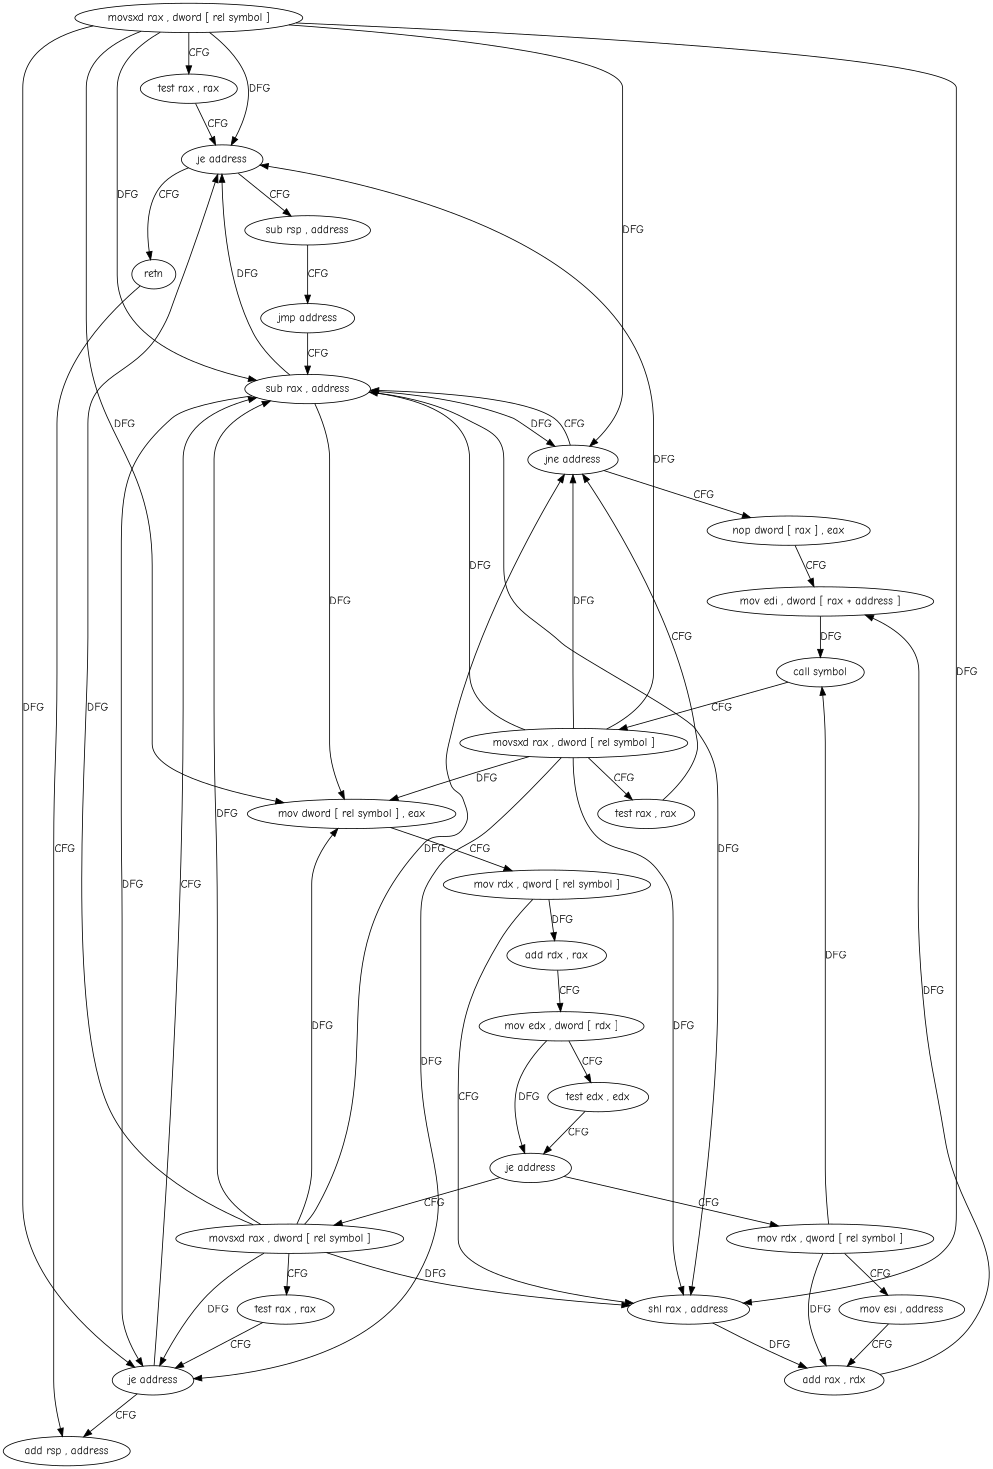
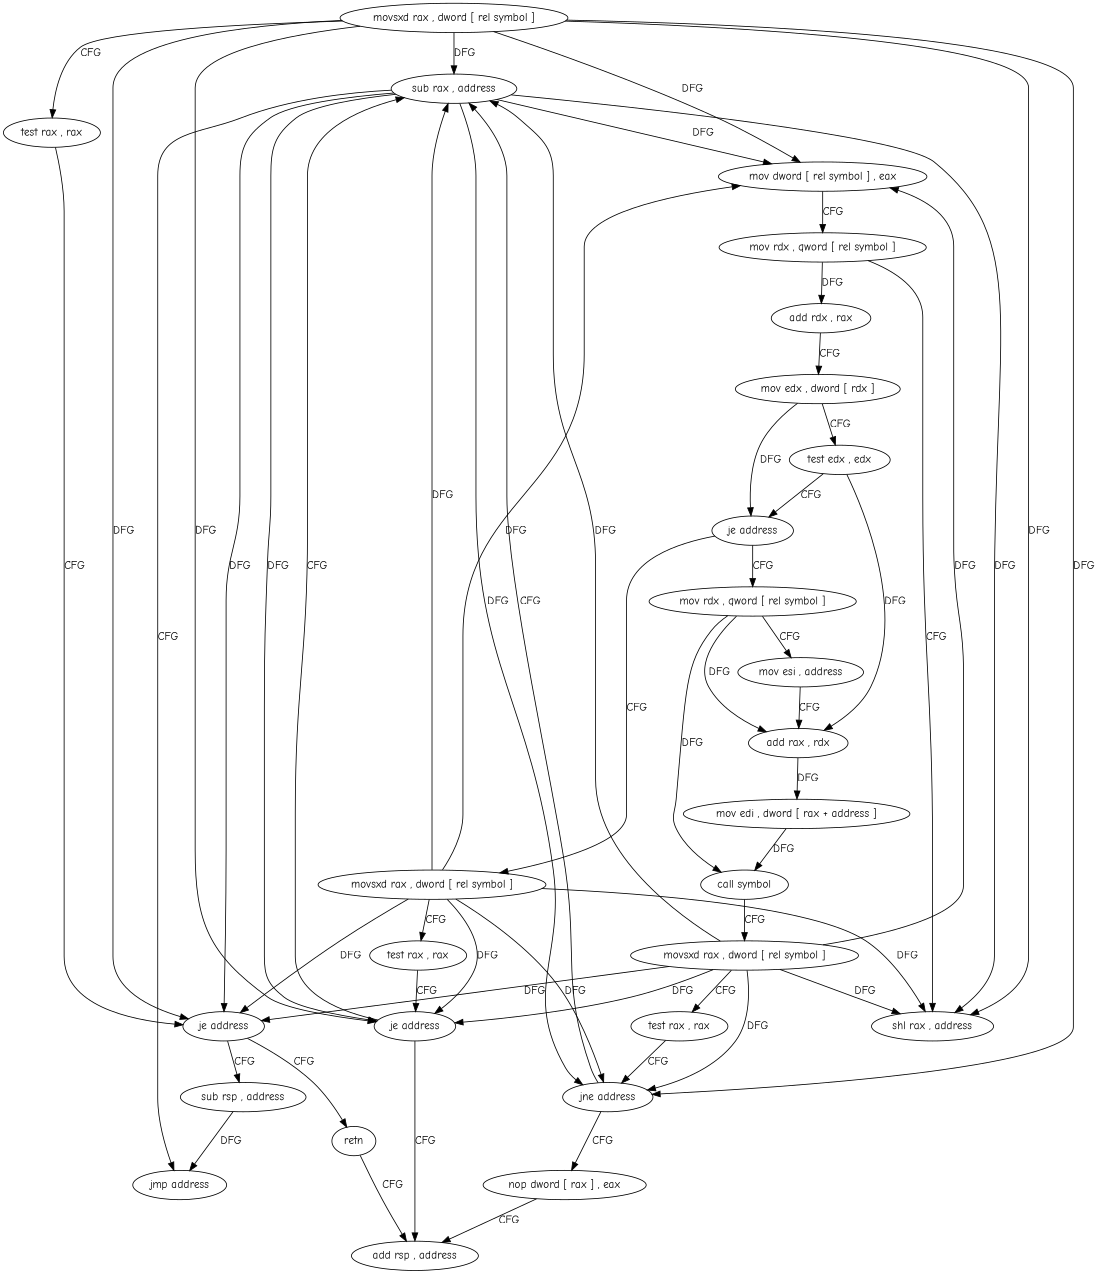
  digraph {
    fontname="Comic Neue"
    node [fontname="Comic Neue"]
    edge [fontname="Comic Neue"]
    n1 [label="movsxd rax , dword [ rel symbol ]"]
    n2 [label="test rax , rax"]
    n3 [label="je address"]
    n4 [label="sub rax , address"]
    n5 [label="mov dword [ rel symbol ] , eax"]
    n6 [label="shl rax , address"]
    n7 [label="je address"]
    n8 [label="jne address"]
    n9 [label=retn]
    n10 [label="sub rsp , address"]
    n11 [label="mov rdx , qword [ rel symbol ]"]
    n12 [label="add rax , rdx"]
    n13 [label="add rsp , address"]
    n14 [label="nop dword [ rax ] , eax"]
    n15 [label="jmp address"]
    n16 [label="add rdx , rax"]
    n17 [label="mov edx , dword [ rdx ]"]
    n18 [label="mov edi , dword [ rax + address ]"]
    n19 [label="test edx , edx"]
    n20 [label="je address"]
    n21 [label="movsxd rax , dword [ rel symbol ]"]
    n22 [label="mov rdx , qword [ rel symbol ]"]
    n23 [label="test rax , rax"]
    n24 [label="mov esi , address"]
    n25 [label="call symbol"]
    n26 [label="movsxd rax , dword [ rel symbol ]"]
    n27 [label="test rax , rax"]
    n1 -> n2 [label=CFG]
    n1 -> n3 [label=DFG]
    n1 -> n4 [label=DFG]
    n1 -> n5 [label=DFG]
    n1 -> n6 [label=DFG]
    n1 -> n7 [label=DFG]
    n1 -> n8 [label=DFG]
    n2 -> n3 [label=CFG]
    n3 -> n9 [label=CFG]
    n3 -> n10 [label=CFG]
    n4 -> n3 [label=DFG]
    n4 -> n5 [label=DFG]
    n4 -> n6 [label=DFG]
    n4 -> n7 [label=DFG]
    n4 -> n8 [label=DFG]
    n5 -> n11 [label=CFG]
-   n6 -> n12 [label=DFG]
+   n19 -> n12 [label=DFG]
    n7 -> n4 [label=CFG]
    n7 -> n13 [label=CFG]
    n8 -> n4 [label=CFG]
    n8 -> n14 [label=CFG]
    n9 -> n13 [label=CFG]
-   n10 -> n15 [label=CFG]
+   n10 -> n15 [label=DFG]
    n11 -> n6 [label=CFG]
    n11 -> n16 [label=DFG]
    n12 -> n18 [label=DFG]
-   n14 -> n18 [label=CFG]
-   n15 -> n4 [label=CFG]
+   n14 -> n13 [label=CFG]
+   n4 -> n15 [label=CFG]
    n16 -> n17 [label=CFG]
    n17 -> n19 [label=CFG]
    n17 -> n20 [label=DFG]
    n18 -> n25 [label=DFG]
    n19 -> n20 [label=CFG]
    n20 -> n21 [label=CFG]
    n20 -> n22 [label=CFG]
    n21 -> n3 [label=DFG]
    n21 -> n4 [label=DFG]
    n21 -> n5 [label=DFG]
    n21 -> n6 [label=DFG]
    n21 -> n7 [label=DFG]
    n21 -> n8 [label=DFG]
    n21 -> n23 [label=CFG]
    n22 -> n12 [label=DFG]
    n22 -> n24 [label=CFG]
    n22 -> n25 [label=DFG]
    n23 -> n7 [label=CFG]
    n24 -> n12 [label=CFG]
    n25 -> n26 [label=CFG]
    n26 -> n3 [label=DFG]
    n26 -> n4 [label=DFG]
    n26 -> n5 [label=DFG]
    n26 -> n6 [label=DFG]
    n26 -> n7 [label=DFG]
    n26 -> n8 [label=DFG]
    n26 -> n27 [label=CFG]
    n27 -> n8 [label=CFG]
  }
